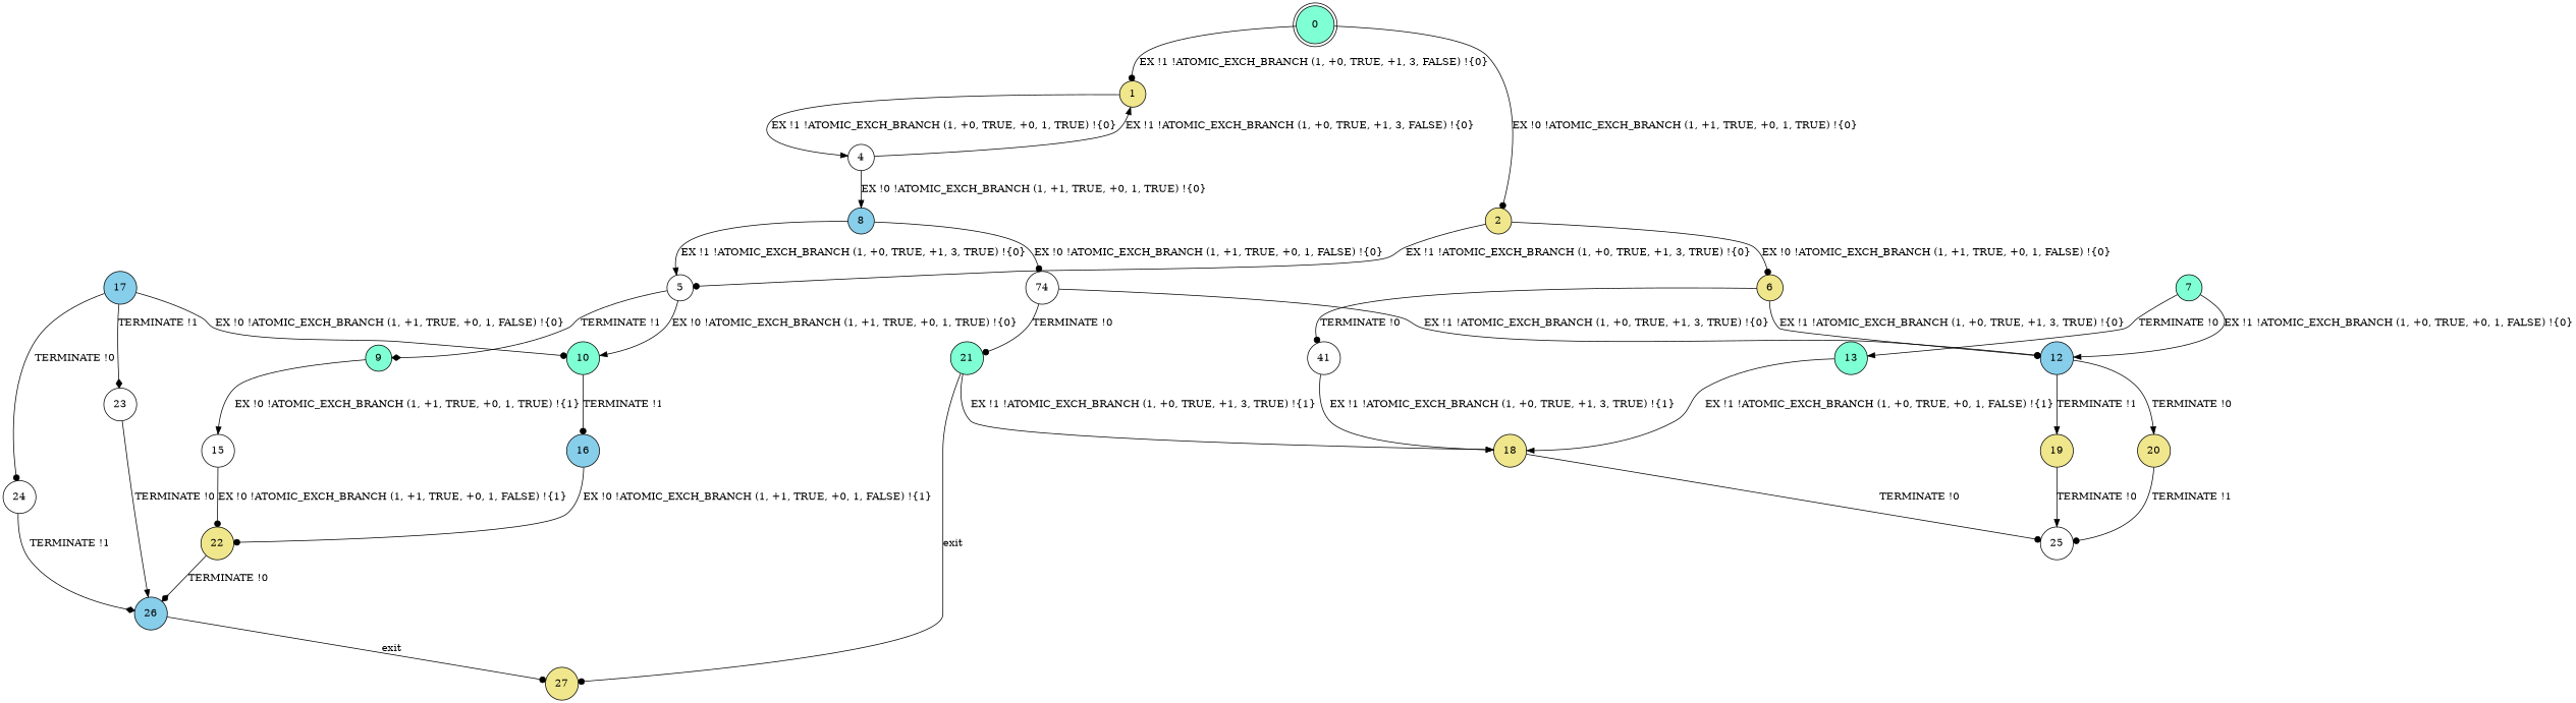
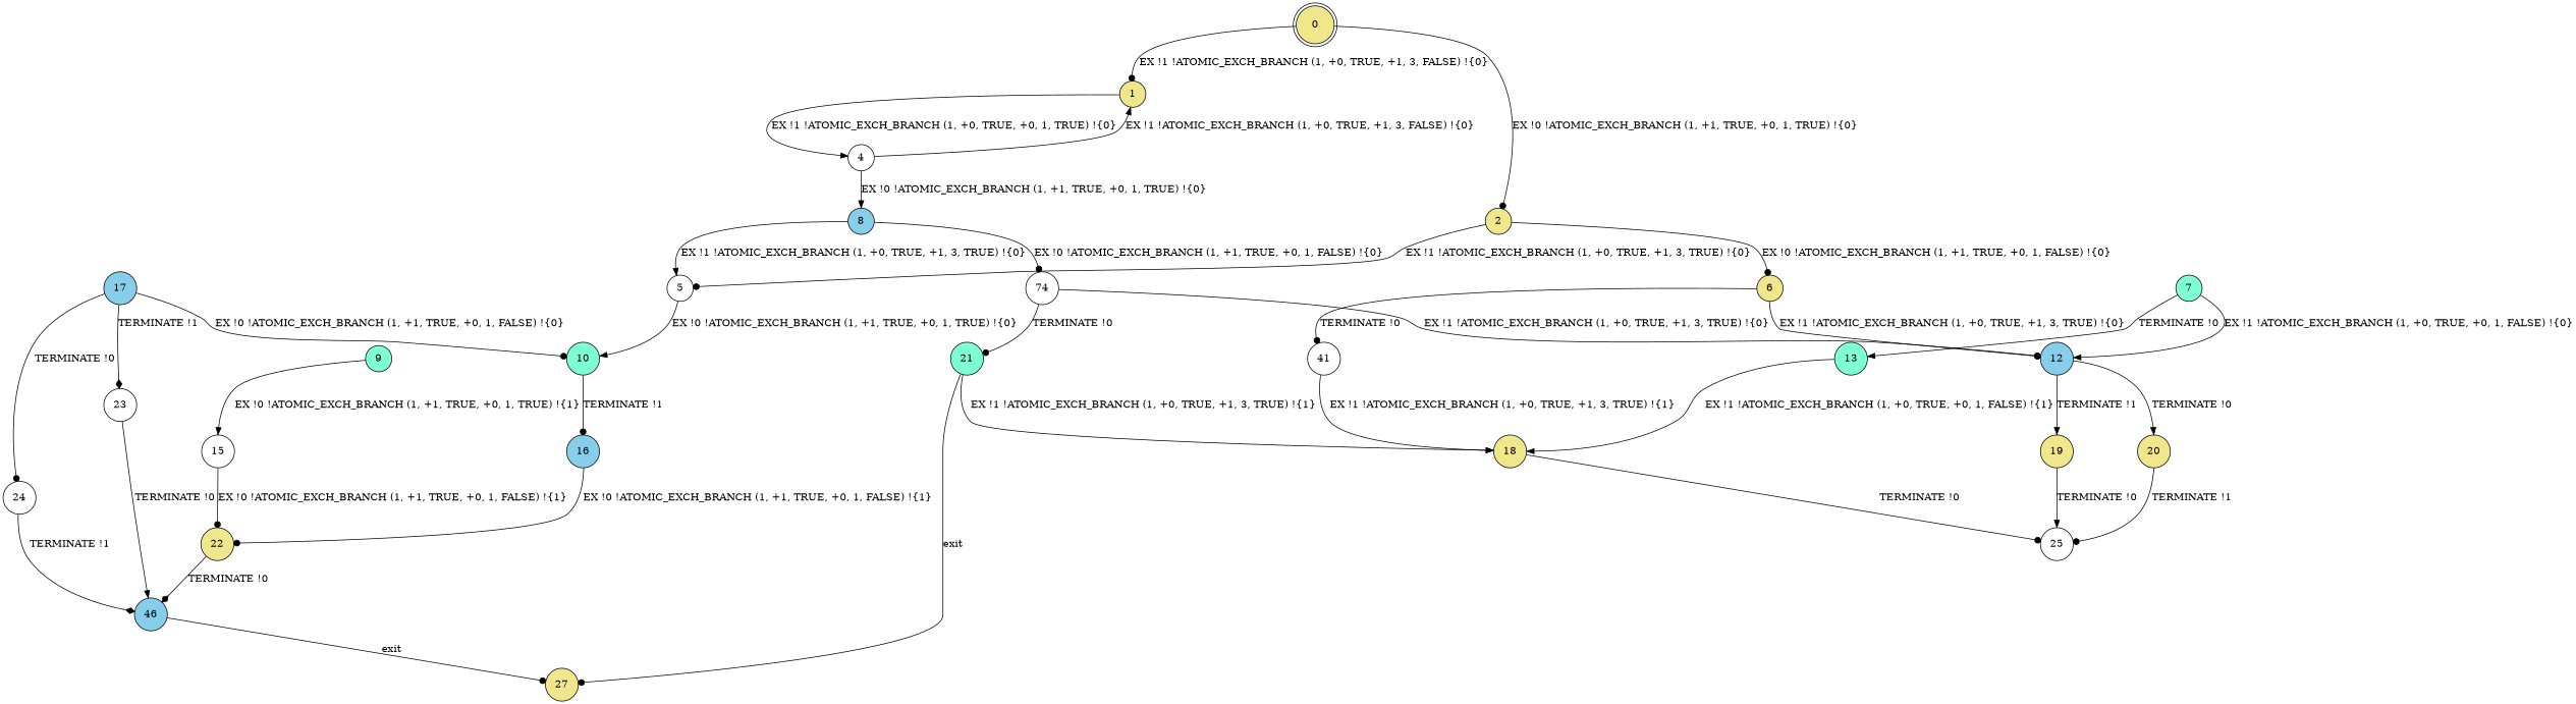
  digraph {
    node [fillcolor=khaki shape=circle style=filled]
    edge [arrowhead=dot]
-   0 [fillcolor=aquamarine peripheries=2]
+   0 [peripheries=2]
    1
    2
    4 [fillcolor=white]
    5 [fillcolor=white]
    6
    8 [fillcolor=skyblue]
    9 [fillcolor=aquamarine]
    10 [fillcolor=aquamarine]
    n10 [fillcolor=white label=41]
    12 [fillcolor=skyblue]
    7 [fillcolor=aquamarine]
    13 [fillcolor=aquamarine]
    n14 [fillcolor=white label=74]
    15 [fillcolor=white]
    16 [fillcolor=skyblue]
    18
    19
    20
    21 [fillcolor=aquamarine]
    22
    17 [fillcolor=skyblue]
    23 [fillcolor=white]
    24 [fillcolor=white]
    25 [fillcolor=white]
    27
-   26 [fillcolor=skyblue]
+   26 [fillcolor=skyblue label=46]
    0 -> 1 [label="EX !1 !ATOMIC_EXCH_BRANCH (1, +0, TRUE, +1, 3, FALSE) !{0}"]
    0 -> 2 [label="EX !0 !ATOMIC_EXCH_BRANCH (1, +1, TRUE, +0, 1, TRUE) !{0}"]
    1 -> 4 [arrowhead=normal label="EX !1 !ATOMIC_EXCH_BRANCH (1, +0, TRUE, +0, 1, TRUE) !{0}"]
    2 -> 5 [label="EX !1 !ATOMIC_EXCH_BRANCH (1, +0, TRUE, +1, 3, TRUE) !{0}"]
    2 -> 6 [label="EX !0 !ATOMIC_EXCH_BRANCH (1, +1, TRUE, +0, 1, FALSE) !{0}"]
    4 -> 1 [arrowhead=normal label="EX !1 !ATOMIC_EXCH_BRANCH (1, +0, TRUE, +1, 3, FALSE) !{0}"]
    4 -> 8 [arrowhead=normal label="EX !0 !ATOMIC_EXCH_BRANCH (1, +1, TRUE, +0, 1, TRUE) !{0}"]
-   5 -> 9 [arrowhead=diamond label="TERMINATE !1"]
    5 -> 10 [arrowhead=normal label="EX !0 !ATOMIC_EXCH_BRANCH (1, +1, TRUE, +0, 1, TRUE) !{0}"]
    6 -> n10 [label="TERMINATE !0"]
    6 -> 12 [label="EX !1 !ATOMIC_EXCH_BRANCH (1, +0, TRUE, +1, 3, TRUE) !{0}"]
    8 -> 5 [arrowhead=normal label="EX !1 !ATOMIC_EXCH_BRANCH (1, +0, TRUE, +1, 3, TRUE) !{0}"]
    8 -> n14 [label="EX !0 !ATOMIC_EXCH_BRANCH (1, +1, TRUE, +0, 1, FALSE) !{0}"]
    9 -> 15 [arrowhead=normal label="EX !0 !ATOMIC_EXCH_BRANCH (1, +1, TRUE, +0, 1, TRUE) !{1}"]
    10 -> 16 [label="TERMINATE !1"]
    n10 -> 18 [arrowhead=normal label="EX !1 !ATOMIC_EXCH_BRANCH (1, +0, TRUE, +1, 3, TRUE) !{1}"]
    12 -> 19 [arrowhead=normal label="TERMINATE !1"]
    12 -> 20 [arrowhead=normal label="TERMINATE !0"]
    7 -> 12 [arrowhead=normal label="EX !1 !ATOMIC_EXCH_BRANCH (1, +0, TRUE, +0, 1, FALSE) !{0}"]
    7 -> 13 [arrowhead=normal label="TERMINATE !0"]
    13 -> 18 [arrowhead=normal label="EX !1 !ATOMIC_EXCH_BRANCH (1, +0, TRUE, +0, 1, FALSE) !{1}"]
    n14 -> 12 [label="EX !1 !ATOMIC_EXCH_BRANCH (1, +0, TRUE, +1, 3, TRUE) !{0}"]
    n14 -> 21 [label="TERMINATE !0"]
    15 -> 22 [label="EX !0 !ATOMIC_EXCH_BRANCH (1, +1, TRUE, +0, 1, FALSE) !{1}"]
    16 -> 22 [label="EX !0 !ATOMIC_EXCH_BRANCH (1, +1, TRUE, +0, 1, FALSE) !{1}"]
    18 -> 25 [label="TERMINATE !0"]
    19 -> 25 [arrowhead=normal label="TERMINATE !0"]
    20 -> 25 [label="TERMINATE !1"]
    21 -> 18 [arrowhead=normal label="EX !1 !ATOMIC_EXCH_BRANCH (1, +0, TRUE, +1, 3, TRUE) !{1}"]
    21 -> 27 [label=exit]
    22 -> 26 [arrowhead=diamond label="TERMINATE !0"]
    17 -> 10 [label="EX !0 !ATOMIC_EXCH_BRANCH (1, +1, TRUE, +0, 1, FALSE) !{0}"]
    17 -> 23 [arrowhead=diamond label="TERMINATE !1"]
    17 -> 24 [label="TERMINATE !0"]
    23 -> 26 [arrowhead=normal label="TERMINATE !0"]
    24 -> 26 [arrowhead=diamond label="TERMINATE !1"]
    26 -> 27 [label=exit]
  }
